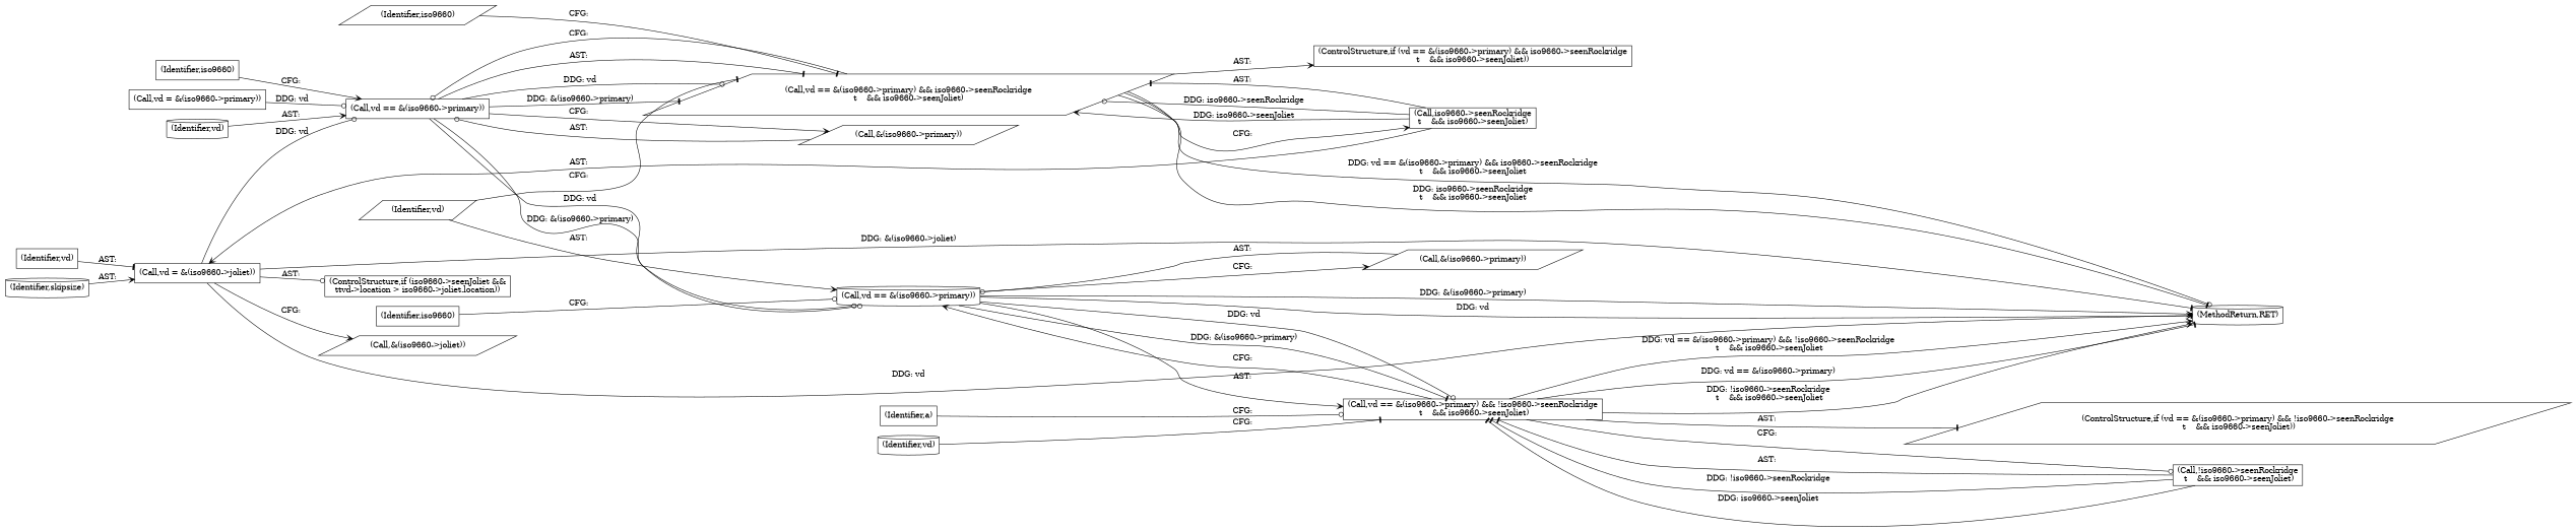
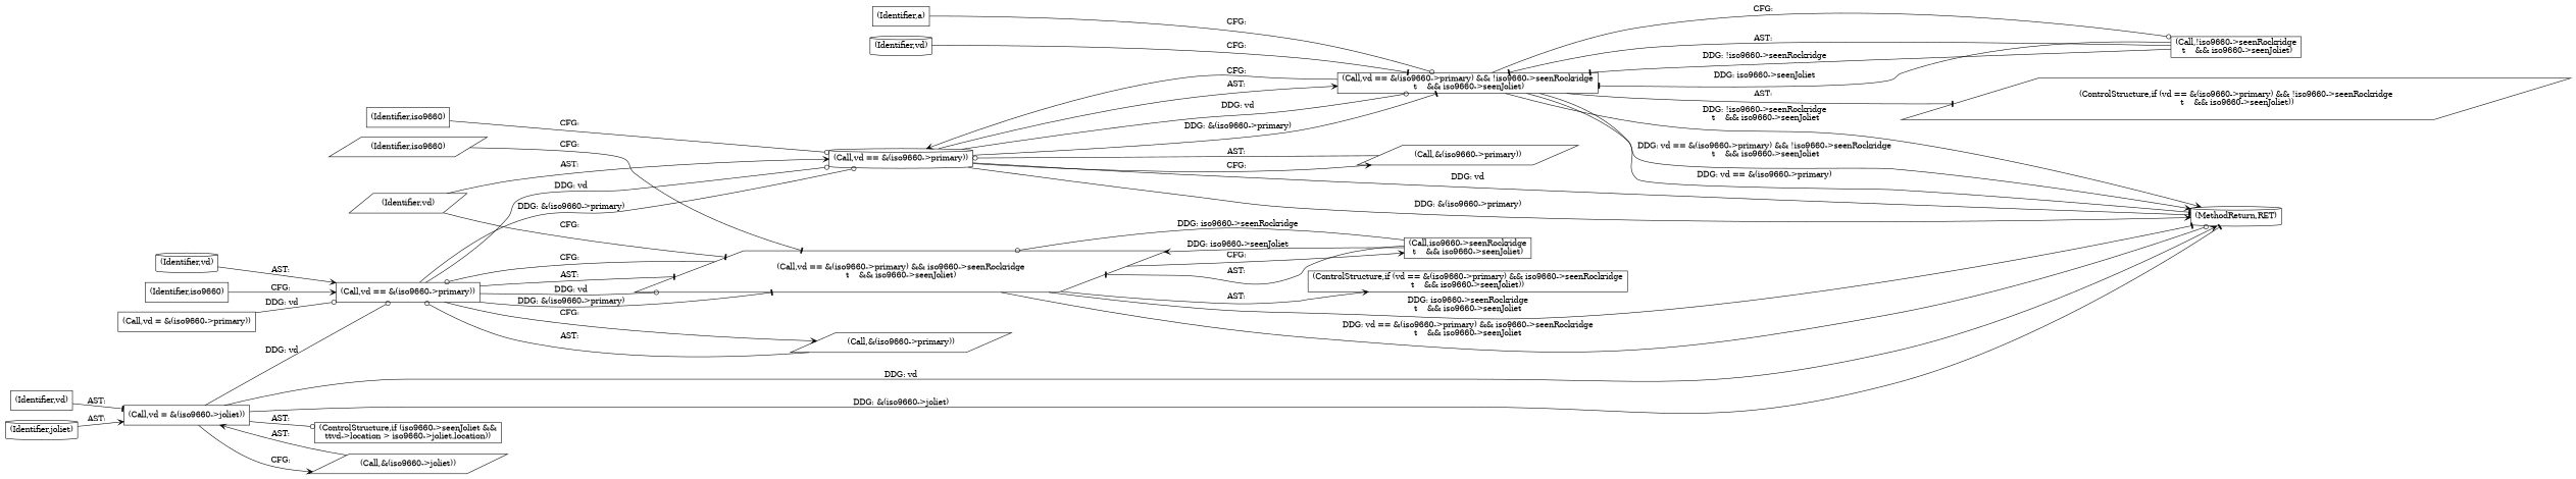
  digraph {
    rankdir=LR
    node [shape=box]
    edge [arrowhead=vee]
    n1 [label="(Call,vd = &(iso9660->joliet))"]
    n2 [label="(Call,vd == &(iso9660->primary))"]
    n3 [label="(Call,&(iso9660->joliet))" shape=parallelogram]
    n4 [label="(MethodReturn,RET)" shape=cylinder]
    n5 [label="(ControlStructure,if (iso9660->seenJoliet &&\n\t\tvd->location > iso9660->joliet.location))"]
    n6 [label="(Call,vd == &(iso9660->primary) && iso9660->seenRockridge\n\t    && iso9660->seenJoliet)" shape=parallelogram]
    n7 [label="(Call,vd == &(iso9660->primary))" shape=cylinder]
    n8 [label="(Call,&(iso9660->primary))" shape=parallelogram]
    n9 [label="(Call,iso9660->seenRockridge\n\t    && iso9660->seenJoliet)"]
    n10 [label="(ControlStructure,if (vd == &(iso9660->primary) && iso9660->seenRockridge\n\t    && iso9660->seenJoliet))"]
    n11 [label="(Call,vd == &(iso9660->primary) && !iso9660->seenRockridge\n \t    && iso9660->seenJoliet)"]
    n12 [label="(Call,&(iso9660->primary))" shape=parallelogram]
    n13 [label="(ControlStructure,if (vd == &(iso9660->primary) && !iso9660->seenRockridge\n \t    && iso9660->seenJoliet))" shape=parallelogram]
    n14 [label="(Call,!iso9660->seenRockridge\n \t    && iso9660->seenJoliet)"]
    n15 [label="(Identifier,vd)" shape=parallelogram]
    n16 [label="(Identifier,a)"]
    n17 [label="(Identifier,iso9660)"]
    n18 [label="(Identifier,vd)" shape=cylinder]
    n19 [label="(Identifier,vd)"]
    n20 [label="(Identifier,iso9660)"]
    n21 [label="(Identifier,vd)" shape=cylinder]
    n22 [label="(Identifier,iso9660)" shape=parallelogram]
    n23 [label="(Call,vd = &(iso9660->primary))"]
-   n24 [label="(Identifier,skipsize)" shape=cylinder]
+   n24 [label="(Identifier,joliet)" shape=cylinder]
    n1 -> n2 [arrowhead=odot label="DDG: vd"]
    n1 -> n3 [label="CFG: "]
    n1 -> n4 [label="DDG: vd"]
    n1 -> n4 [arrowhead=tee label="DDG: &(iso9660->joliet)"]
    n1 -> n5 [arrowhead=odot label="AST: "]
    n2 -> n6 [arrowhead=tee label="AST: "]
    n2 -> n6 [arrowhead=odot label="DDG: vd"]
    n2 -> n6 [arrowhead=tee label="DDG: &(iso9660->primary)"]
    n2 -> n7 [arrowhead=odot label="DDG: vd"]
    n2 -> n7 [arrowhead=odot label="DDG: &(iso9660->primary)"]
    n2 -> n8 [label="CFG: "]
-   n9 -> n1 [label="AST: "]
+   n3 -> n1 [label="AST: "]
    n6 -> n2 [arrowhead=odot label="CFG: "]
    n6 -> n4 [arrowhead=tee label="DDG: iso9660->seenRockridge\n\t    && iso9660->seenJoliet"]
    n6 -> n4 [arrowhead=odot label="DDG: vd == &(iso9660->primary) && iso9660->seenRockridge\n\t    && iso9660->seenJoliet"]
    n6 -> n9 [label="CFG: "]
    n6 -> n10 [label="AST: "]
    n7 -> n4 [label="DDG: &(iso9660->primary)"]
    n7 -> n4 [arrowhead=tee label="DDG: vd"]
    n7 -> n11 [label="AST: "]
    n7 -> n11 [arrowhead=odot label="DDG: vd"]
    n7 -> n11 [arrowhead=tee label="DDG: &(iso9660->primary)"]
    n7 -> n12 [label="CFG: "]
    n8 -> n2 [arrowhead=odot label="AST: "]
    n9 -> n6 [arrowhead=tee label="AST: "]
    n9 -> n6 [arrowhead=odot label="DDG: iso9660->seenRockridge"]
    n9 -> n6 [label="DDG: iso9660->seenJoliet"]
    n11 -> n4 [label="DDG: !iso9660->seenRockridge\n \t    && iso9660->seenJoliet"]
    n11 -> n4 [label="DDG: vd == &(iso9660->primary) && !iso9660->seenRockridge\n \t    && iso9660->seenJoliet"]
    n11 -> n4 [arrowhead=tee label="DDG: vd == &(iso9660->primary)"]
    n11 -> n7 [label="CFG: "]
    n11 -> n13 [arrowhead=tee label="AST: "]
    n11 -> n14 [arrowhead=odot label="CFG: "]
    n12 -> n7 [arrowhead=odot label="AST: "]
    n14 -> n11 [arrowhead=tee label="AST: "]
    n14 -> n11 [arrowhead=tee label="DDG: !iso9660->seenRockridge"]
    n14 -> n11 [arrowhead=tee label="DDG: iso9660->seenJoliet"]
    n15 -> n6 [arrowhead=tee label="CFG: "]
    n15 -> n7 [label="AST: "]
    n16 -> n11 [arrowhead=odot label="CFG: "]
    n17 -> n7 [arrowhead=odot label="CFG: "]
    n18 -> n2 [label="AST: "]
    n19 -> n1 [arrowhead=tee label="AST: "]
    n20 -> n2 [label="CFG: "]
    n21 -> n11 [arrowhead=tee label="CFG: "]
    n22 -> n6 [arrowhead=tee label="CFG: "]
    n23 -> n2 [arrowhead=odot label="DDG: vd"]
    n24 -> n1 [label="AST: "]
  }
